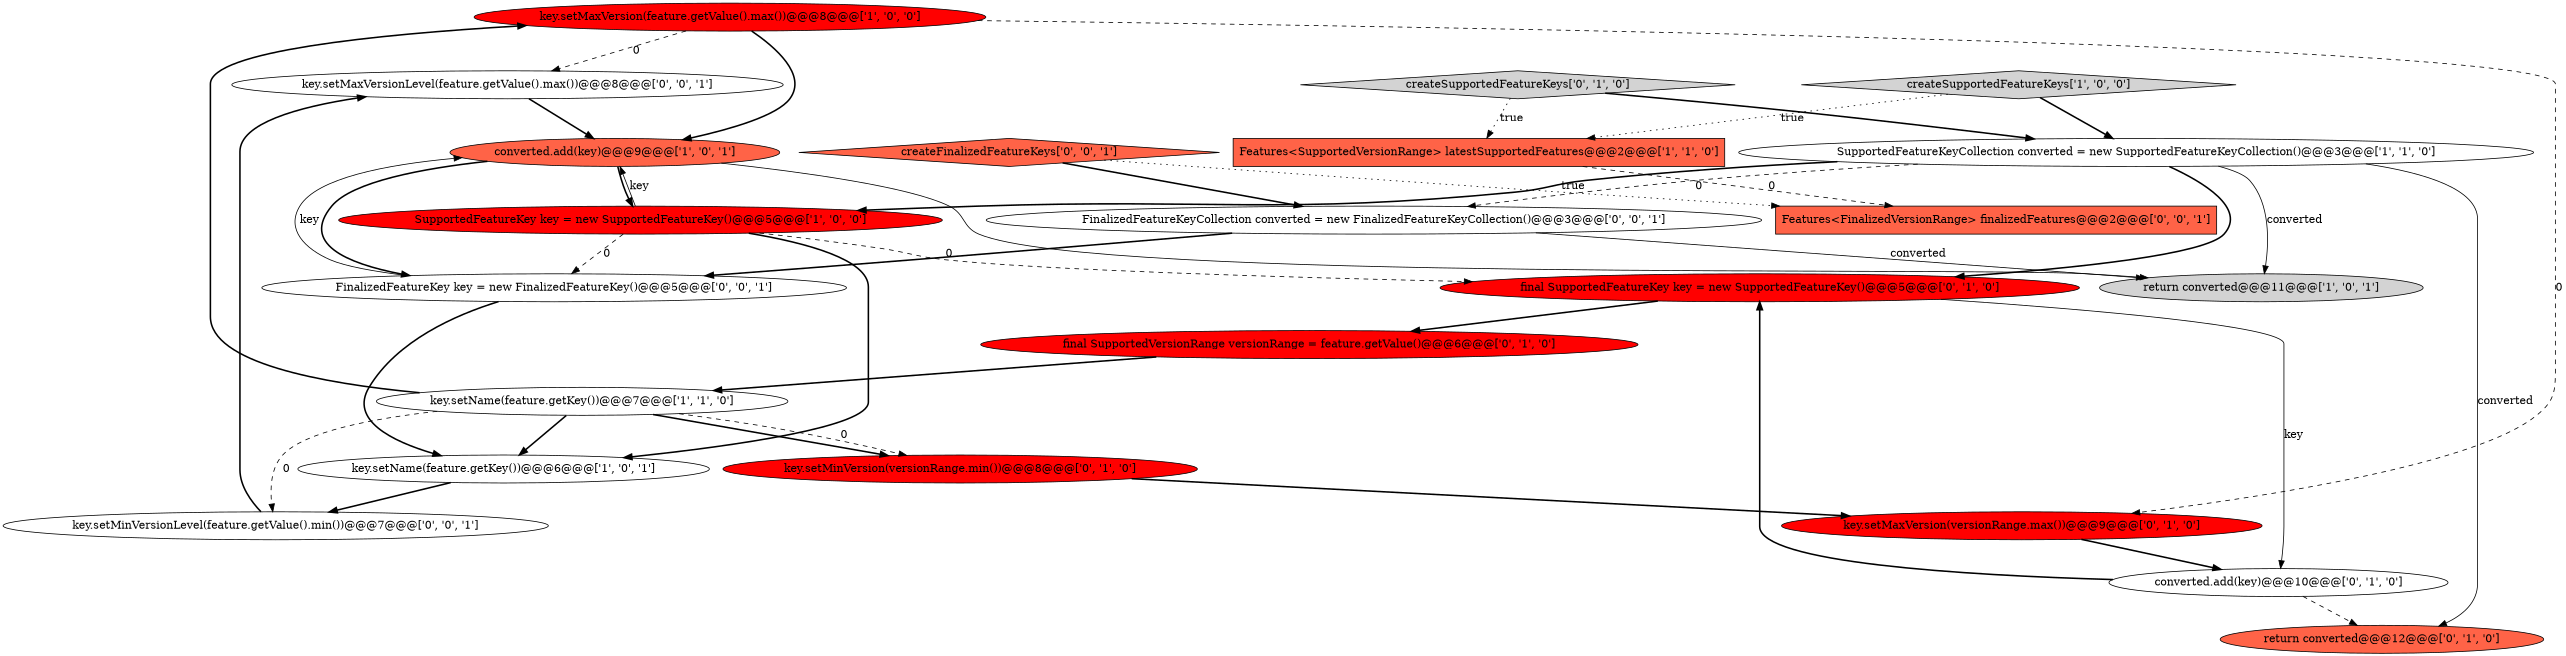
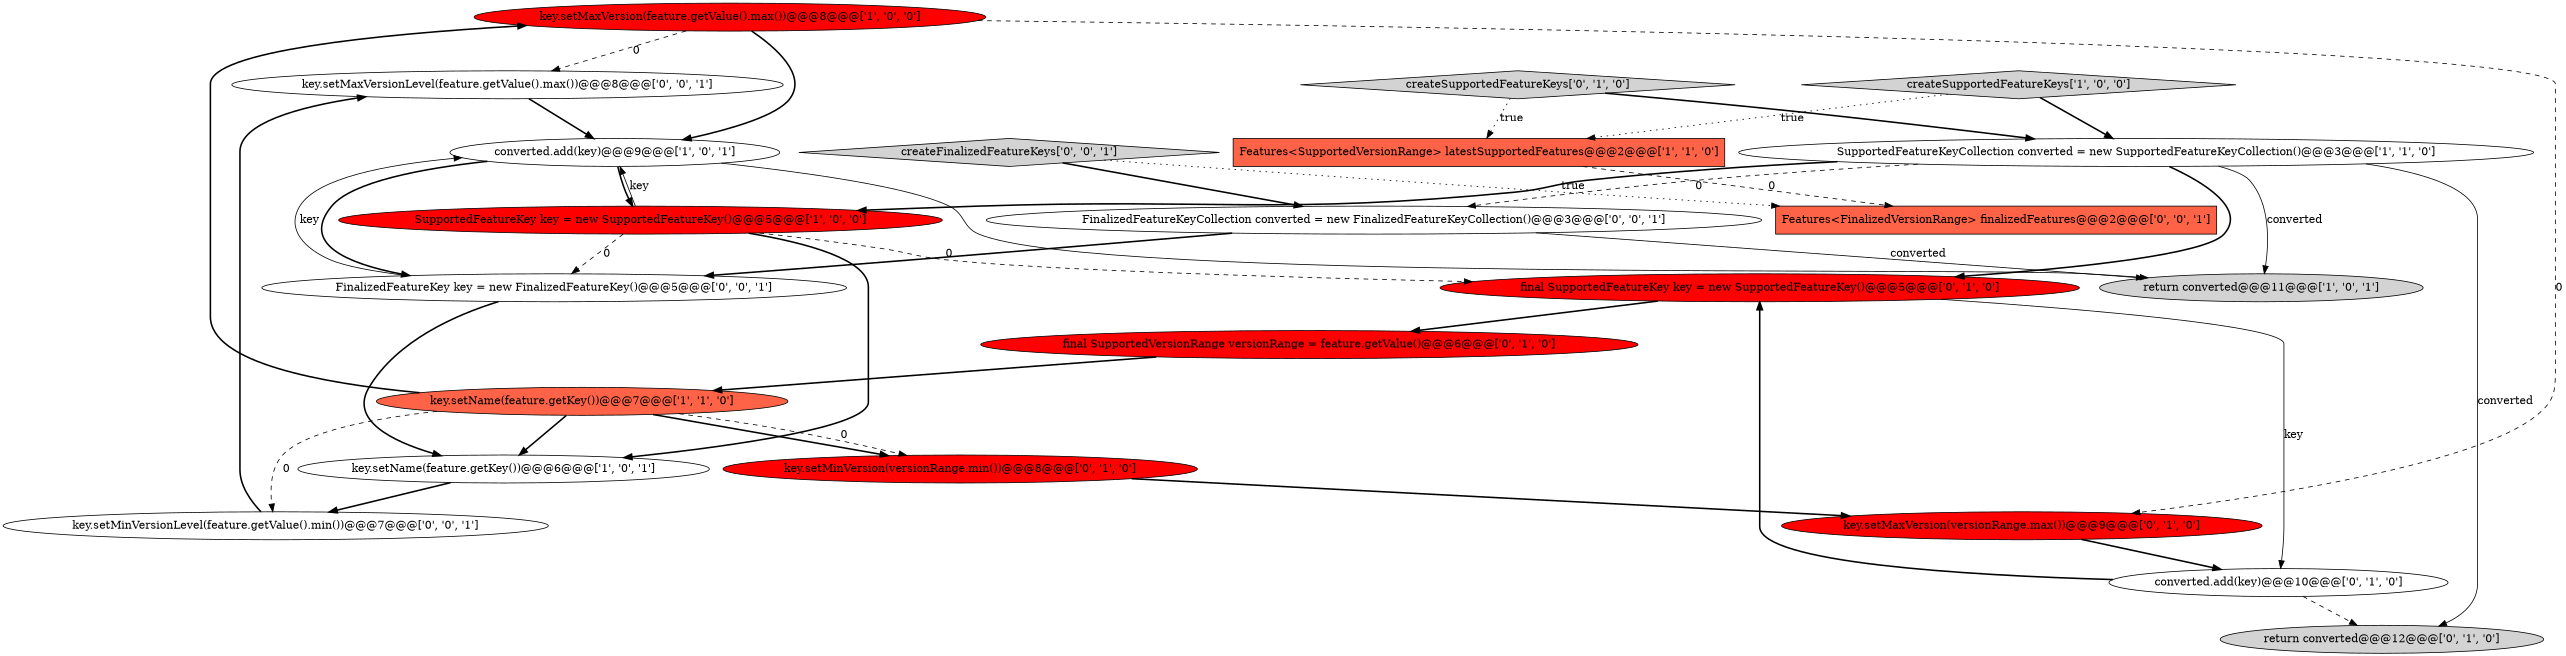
  digraph {
    node [fillcolor=white shape=ellipse style=filled]
    edge [style=bold]
    n1 [fillcolor=red label="key.setMaxVersion(feature.getValue().max())@@@8@@@['1', '0', '0']"]
    n2 [label="key.setMaxVersionLevel(feature.getValue().max())@@@8@@@['0', '0', '1']"]
    n3 [fillcolor=red label="key.setMaxVersion(versionRange.max())@@@9@@@['0', '1', '0']"]
-   n4 [fillcolor=tomato label="converted.add(key)@@@9@@@['1', '0', '1']"]
+   n4 [label="converted.add(key)@@@9@@@['1', '0', '1']"]
    n5 [label="converted.add(key)@@@10@@@['0', '1', '0']"]
    n6 [fillcolor=red label="SupportedFeatureKey key = new SupportedFeatureKey()@@@5@@@['1', '0', '0']"]
    n7 [label="FinalizedFeatureKey key = new FinalizedFeatureKey()@@@5@@@['0', '0', '1']"]
    n8 [fillcolor=lightgray label="return converted@@@11@@@['1', '0', '1']"]
    n9 [fillcolor=red label="final SupportedFeatureKey key = new SupportedFeatureKey()@@@5@@@['0', '1', '0']"]
    n10 [fillcolor=red label="final SupportedVersionRange versionRange = feature.getValue()@@@6@@@['0', '1', '0']"]
-   n11 [fillcolor=tomato label="return converted@@@12@@@['0', '1', '0']"]
-   n12 [label="key.setName(feature.getKey())@@@7@@@['1', '1', '0']"]
+   n11 [fillcolor=lightgray label="return converted@@@12@@@['0', '1', '0']"]
+   n12 [fillcolor=tomato label="key.setName(feature.getKey())@@@7@@@['1', '1', '0']"]
    n13 [label="key.setName(feature.getKey())@@@6@@@['1', '0', '1']"]
    n14 [label="key.setMinVersionLevel(feature.getValue().min())@@@7@@@['0', '0', '1']"]
    n15 [fillcolor=red label="key.setMinVersion(versionRange.min())@@@8@@@['0', '1', '0']"]
    n16 [label="SupportedFeatureKeyCollection converted = new SupportedFeatureKeyCollection()@@@3@@@['1', '1', '0']"]
    n17 [label="FinalizedFeatureKeyCollection converted = new FinalizedFeatureKeyCollection()@@@3@@@['0', '0', '1']"]
    n18 [fillcolor=tomato label="Features<SupportedVersionRange> latestSupportedFeatures@@@2@@@['1', '1', '0']" shape=box]
    n19 [fillcolor=tomato label="Features<FinalizedVersionRange> finalizedFeatures@@@2@@@['0', '0', '1']" shape=box]
    n20 [fillcolor=lightgray label="createSupportedFeatureKeys['0', '1', '0']" shape=diamond]
    n21 [fillcolor=lightgray label="createSupportedFeatureKeys['1', '0', '0']" shape=diamond]
-   n22 [fillcolor=tomato label="createFinalizedFeatureKeys['0', '0', '1']" shape=diamond]
+   n22 [fillcolor=lightgray label="createFinalizedFeatureKeys['0', '0', '1']" shape=diamond]
    n1 -> n2 [label=0 style=dashed]
    n1 -> n3 [label=0 style=dashed]
    n1 -> n4
    n2 -> n4
    n3 -> n5
    n4 -> n6
    n4 -> n7
    n4 -> n8 [style=solid]
    n5 -> n9
    n5 -> n11 [style=dashed]
    n6 -> n4 [label=key style=solid]
    n6 -> n7 [label=0 style=dashed]
    n6 -> n9 [label=0 style=dashed]
    n6 -> n13
    n7 -> n4 [label=key style=solid]
    n7 -> n13
    n9 -> n5 [label=key style=solid]
    n9 -> n10
    n10 -> n12
    n12 -> n1
    n12 -> n13
    n12 -> n14 [label=0 style=dashed]
    n12 -> n15
    n12 -> n15 [label=0 style=dashed]
    n13 -> n14
    n14 -> n2
    n15 -> n3
    n16 -> n6
    n16 -> n8 [label=converted style=solid]
    n16 -> n9
    n16 -> n11 [label=converted style=solid]
    n16 -> n17 [label=0 style=dashed]
    n17 -> n7
    n17 -> n8 [label=converted style=solid]
    n18 -> n19 [label=0 style=dashed]
    n20 -> n16
    n20 -> n18 [label=true style=dotted]
    n21 -> n16
    n21 -> n18 [label=true style=dotted]
    n22 -> n17
    n22 -> n19 [label=true style=dotted]
  }
